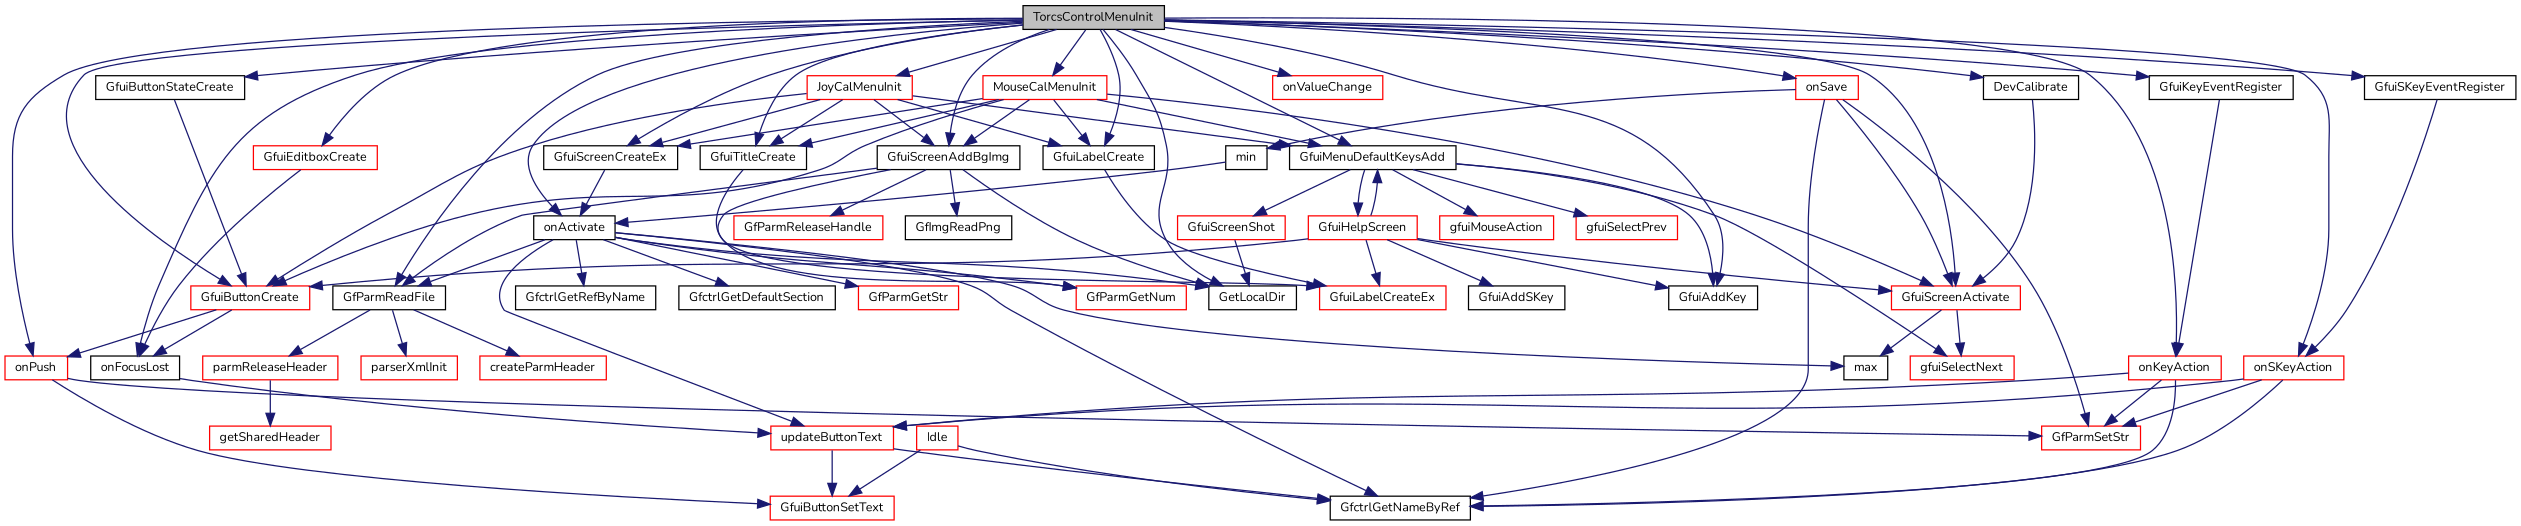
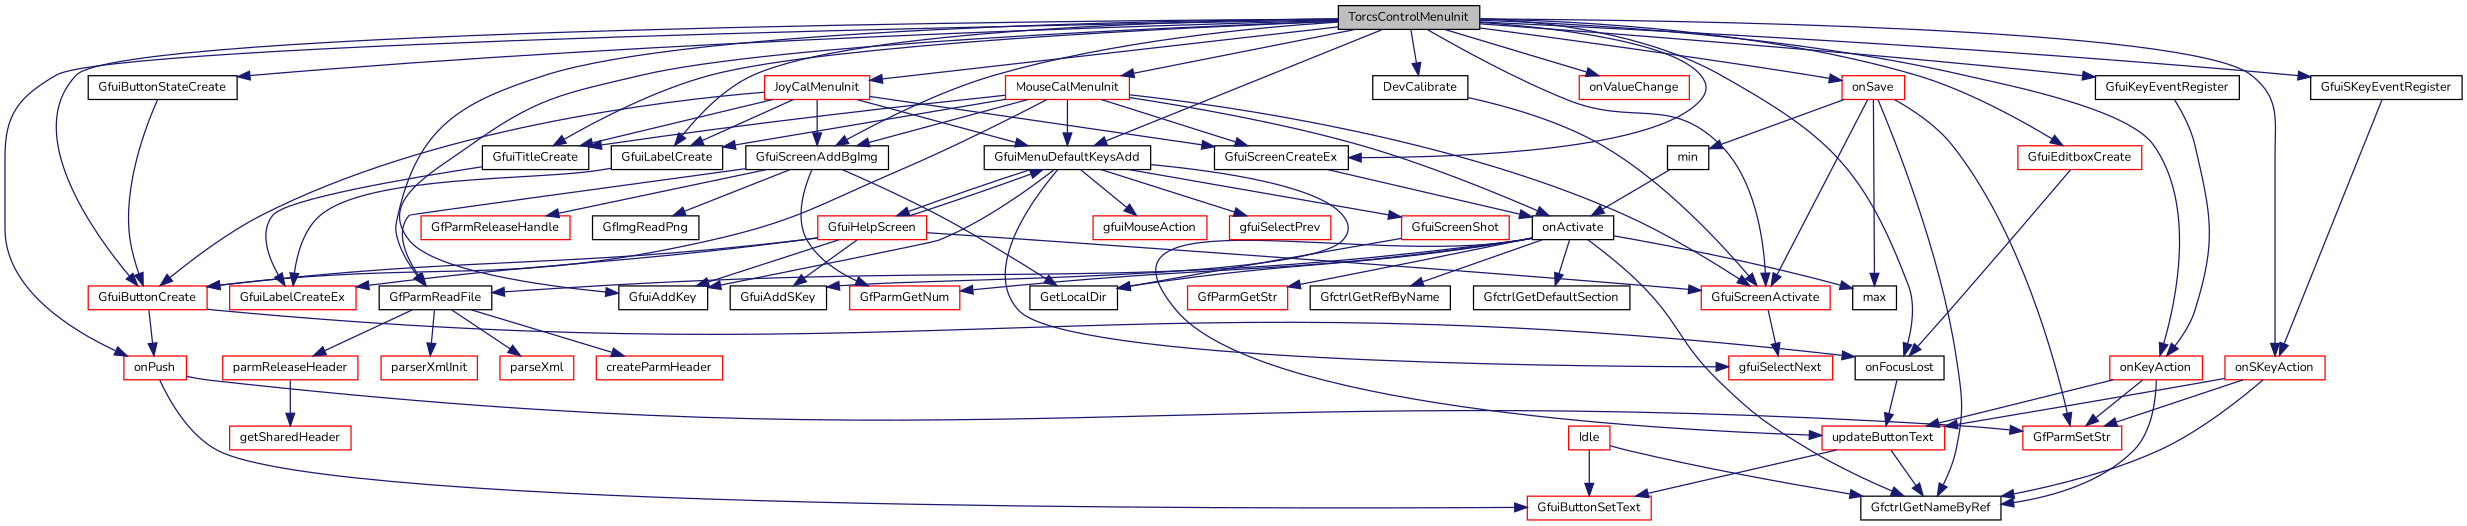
  digraph {
    fontname=Nunito
    rankdir=TB
    node [color=red fillcolor=white fontname=Nunito fontsize=10 shape=record style=filled]
    edge [color=midnightblue fontname=Nunito fontsize=10 labelfontname=Helvetica labelfontsize=10 style=solid]
    n1 [color=black fillcolor=grey75 fontcolor=black height=0.2 label=TorcsControlMenuInit width=0.4]
    n2 [color=black height=0.2 label=GetLocalDir width=0.4]
    n3 [color=black height=0.2 label=GfParmReadFile width=0.4]
    n4 [color=black height=0.2 label=GfuiScreenCreateEx width=0.4]
    n5 [color=black height=0.2 label=onActivate width=0.4]
    n6 [color=black height=0.2 label=GfuiTitleCreate width=0.4]
    n7 [color=black height=0.2 label=GfuiScreenAddBgImg width=0.4]
    n8 [color=black height=0.2 label=GfuiMenuDefaultKeysAdd width=0.4]
    n9 [color=black height=0.2 label=GfuiAddKey width=0.4]
    n10 [height=0.2 label=GfuiButtonCreate width=0.4]
    n11 [height=0.2 label=onPush width=0.4]
    n12 [color=black height=0.2 label=onFocusLost width=0.4]
    n13 [height=0.2 label=GfuiScreenActivate width=0.4]
    n14 [color=black height=0.2 label=GfuiLabelCreate width=0.4]
    n15 [color=black height=0.2 label=GfuiButtonStateCreate width=0.4]
    n16 [height=0.2 label=GfuiEditboxCreate width=0.4]
    n17 [height=0.2 label=onValueChange width=0.4]
    n18 [height=0.2 label=onSave width=0.4]
    n19 [height=0.2 label=MouseCalMenuInit width=0.4]
    n20 [color=black height=0.2 label=DevCalibrate width=0.4]
    n21 [height=0.2 label=JoyCalMenuInit width=0.4]
    n22 [color=black height=0.2 label=GfuiKeyEventRegister width=0.4]
    n23 [height=0.2 label=onKeyAction width=0.4]
    n24 [color=black height=0.2 label=GfuiSKeyEventRegister width=0.4]
    n25 [height=0.2 label=onSKeyAction width=0.4]
    n26 [height=0.2 label=createParmHeader width=0.4]
    n27 [height=0.2 label=parserXmlInit width=0.4]
+   n28 [height=0.2 label=parseXml width=0.4]
    n29 [height=0.2 label=parmReleaseHeader width=0.4]
    n30 [color=black height=0.2 label=GfctrlGetNameByRef width=0.4]
    n31 [height=0.2 label=GfParmGetStr width=0.4]
    n32 [color=black height=0.2 label=GfctrlGetRefByName width=0.4]
    n33 [height=0.2 label=GfParmGetNum width=0.4]
    n34 [color=black height=0.2 label=GfctrlGetDefaultSection width=0.4]
    n35 [color=black height=0.2 label=max width=0.4]
    n36 [height=0.2 label=updateButtonText width=0.4]
    n37 [height=0.2 label=GfuiLabelCreateEx width=0.4]
    n38 [color=black height=0.2 label=GfImgReadPng width=0.4]
    n39 [height=0.2 label=GfParmReleaseHandle width=0.4]
    n40 [height=0.2 label=gfuiSelectNext width=0.4]
    n41 [height=0.2 label=gfuiMouseAction width=0.4]
    n42 [color=black height=0.2 label=GfuiAddSKey width=0.4]
    n43 [height=0.2 label=gfuiSelectPrev width=0.4]
    n44 [height=0.2 label=GfuiHelpScreen width=0.4]
    n45 [height=0.2 label=GfuiScreenShot width=0.4]
    n46 [height=0.2 label=GfuiButtonSetText width=0.4]
    n47 [height=0.2 label=GfParmSetStr width=0.4]
    n48 [color=black height=0.2 label=min width=0.4]
    n49 [height=0.2 label=getSharedHeader width=0.4]
    n50 [height=0.2 label=Idle width=0.4]
-   n1 -> n2
    n1 -> n3
    n1 -> n4
-   n1 -> n5
+   n19 -> n5
    n1 -> n6
    n1 -> n7
    n1 -> n8
    n1 -> n9
    n1 -> n10
    n1 -> n11
    n1 -> n12
    n1 -> n13
    n1 -> n14
    n1 -> n15
    n1 -> n16
    n1 -> n17
    n1 -> n18
    n1 -> n19
    n1 -> n20
    n1 -> n21
    n1 -> n22
    n1 -> n23
    n1 -> n24
    n1 -> n25
    n3 -> n26
    n3 -> n27
+   n3 -> n28
    n3 -> n29
    n4 -> n5
    n5 -> n2
    n5 -> n3
    n5 -> n30
    n5 -> n31
    n5 -> n32
    n5 -> n33
    n5 -> n34
    n5 -> n35
    n5 -> n36
    n6 -> n37
    n7 -> n2
    n7 -> n3
    n7 -> n33
    n7 -> n38
    n7 -> n39
    n8 -> n9
    n8 -> n40
    n8 -> n41
+   n8 -> n42
    n8 -> n43
    n8 -> n44
    n8 -> n45
    n10 -> n11
    n10 -> n12
    n11 -> n46
    n11 -> n47
    n12 -> n36
    n13 -> n40
    n14 -> n37
    n15 -> n10
    n16 -> n12
    n18 -> n13
    n18 -> n30
-   n13 -> n35
+   n18 -> n35
    n18 -> n47
    n18 -> n48
    n19 -> n4
    n19 -> n6
    n19 -> n7
    n19 -> n8
    n19 -> n10
    n19 -> n13
    n19 -> n14
    n20 -> n13
    n21 -> n4
    n21 -> n6
    n21 -> n7
    n21 -> n8
    n21 -> n10
    n21 -> n14
    n22 -> n23
    n23 -> n30
    n23 -> n36
    n23 -> n47
    n24 -> n25
    n25 -> n30
    n25 -> n36
    n25 -> n47
    n29 -> n49
    n36 -> n30
    n36 -> n46
    n44 -> n8
    n44 -> n9
    n44 -> n10
    n44 -> n13
    n44 -> n37
    n44 -> n42
    n45 -> n2
    n48 -> n5
    n50 -> n30
    n50 -> n46
  }
